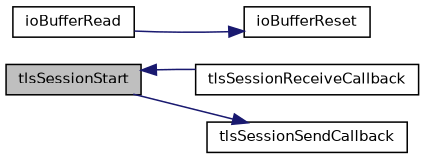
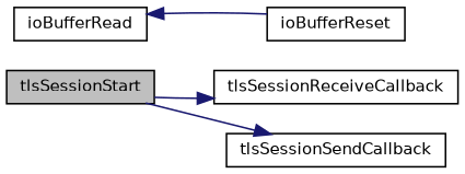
  digraph {
    rankdir=LR
    node [color=black fillcolor=white fontname=Helvetica fontsize=10 shape=record style=filled]
    edge [color=midnightblue fontname=Helvetica fontsize=10 labelfontname=Helvetica labelfontsize=10 style=solid]
    n1 [fillcolor=grey75 fontcolor=black height=0.2 label=tlsSessionStart width=0.4]
    n2 [height=0.2 label=tlsSessionReceiveCallback width=0.4]
    n3 [height=0.2 label=tlsSessionSendCallback width=0.4]
    n4 [height=0.2 label=ioBufferRead width=0.4]
    n5 [height=0.2 label=ioBufferReset width=0.4]
-   n2 -> n1
+   n1 -> n2
    n1 -> n3
-   n4 -> n5
+   n5 -> n4
  }
